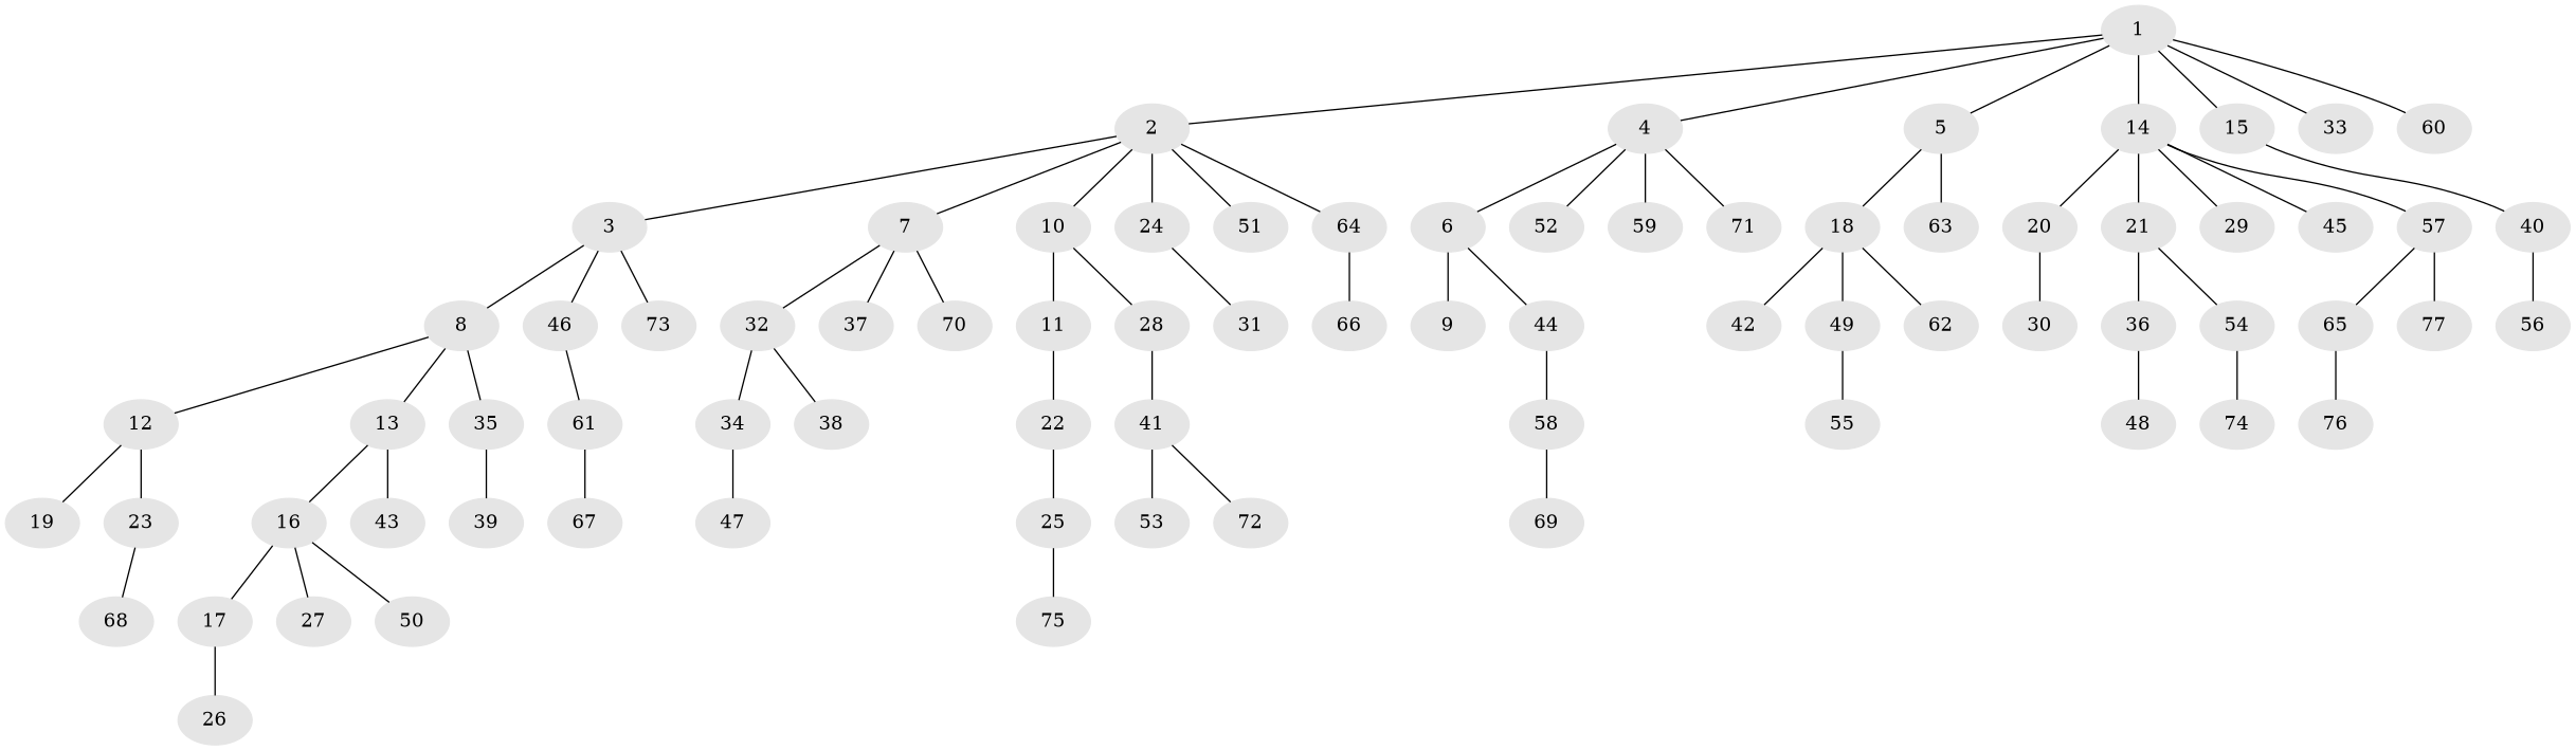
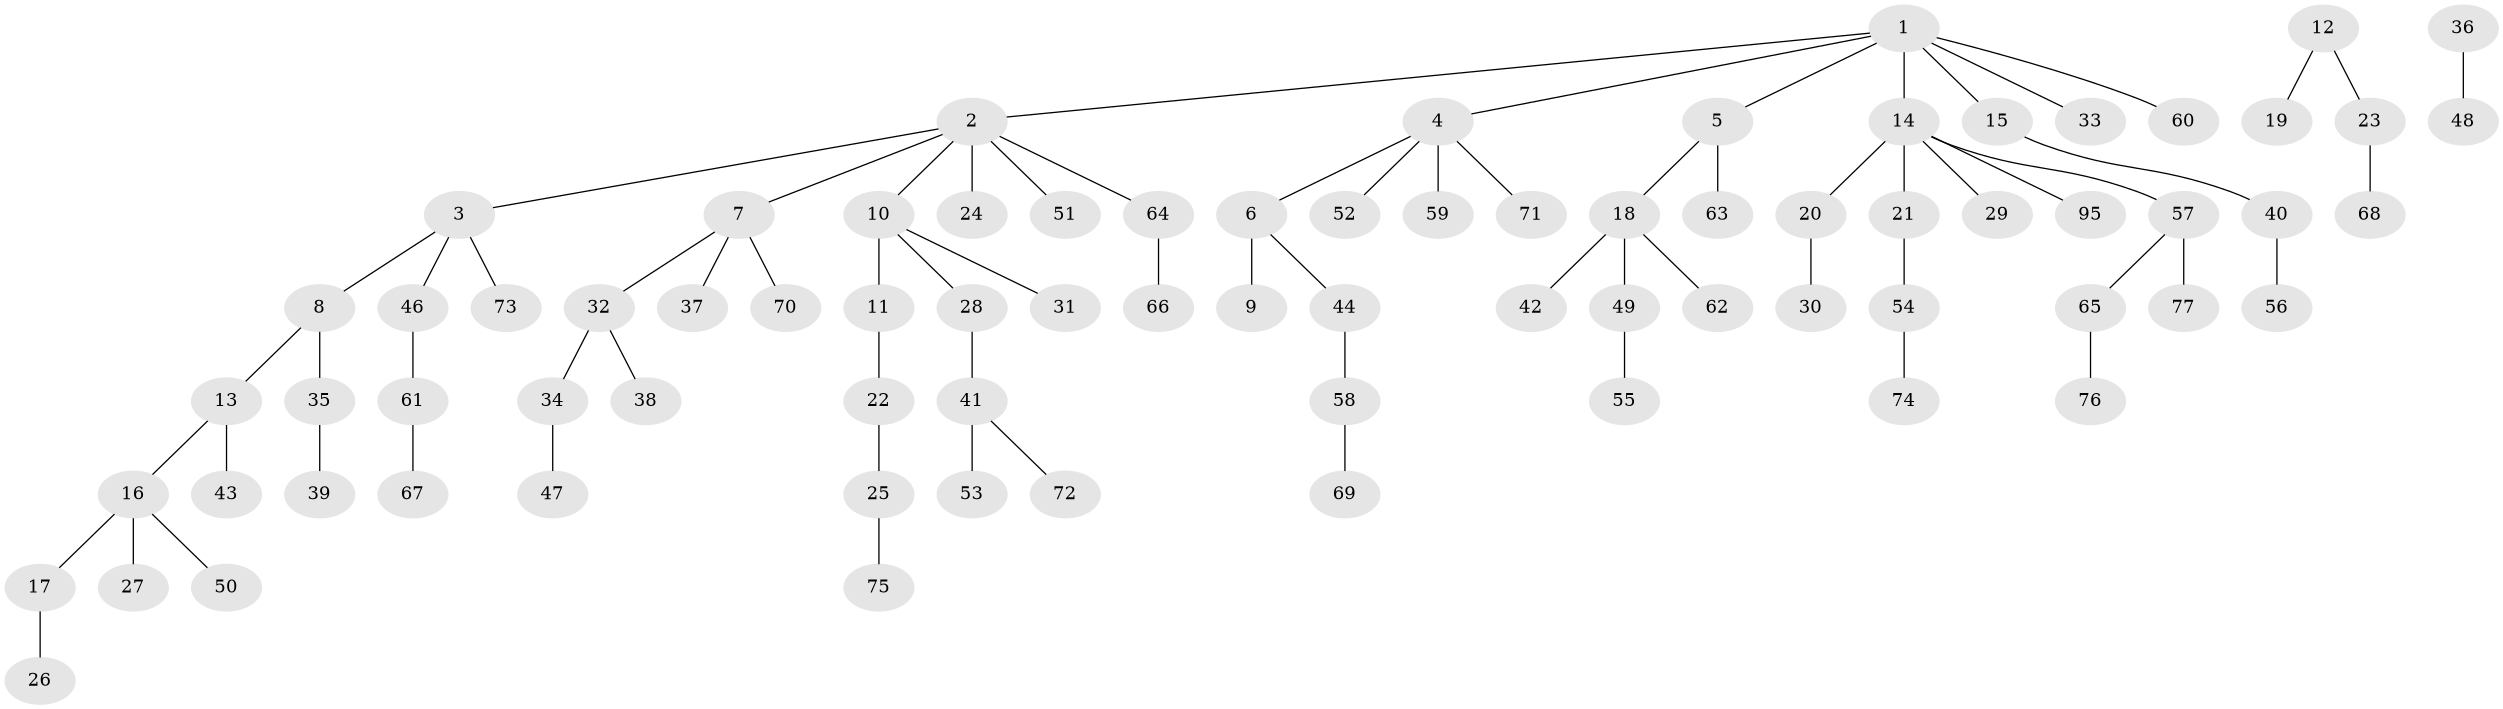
  graph {
    node [color=gray90 style=filled]
    1
    2
    4
    5
    14
    15
    33
    60
    3
    7
    10
    24
    51
    64
    6
    52
    59
    71
    18
    63
    20
    21
    29
-   45
+   45 [label=95]
    57
    40
    8
    46
    73
    32
    37
    70
    11
    28
    31
    66
    12
    13
    35
    61
    9
    44
    42
    49
    62
    58
    34
    38
    19
    23
    16
    43
    39
    22
    41
    25
    68
    17
    27
    50
    30
    36
    54
    65
    77
    56
    26
    55
    48
    74
    75
    53
    72
    47
    69
    67
    76
    1 -- 2
    1 -- 4
    1 -- 5
    1 -- 14
    1 -- 15
    1 -- 33
    1 -- 60
    2 -- 3
    2 -- 7
    2 -- 10
    2 -- 24
    2 -- 51
    2 -- 64
    4 -- 6
    4 -- 52
    4 -- 59
    4 -- 71
    5 -- 18
    5 -- 63
    14 -- 20
    14 -- 21
    14 -- 29
    14 -- 45
    14 -- 57
    15 -- 40
    3 -- 8
    3 -- 46
    3 -- 73
    7 -- 32
    7 -- 37
    7 -- 70
    10 -- 11
    10 -- 28
-   24 -- 31
+   10 -- 31
    64 -- 66
    6 -- 9
    6 -- 44
    18 -- 42
    18 -- 49
    18 -- 62
    20 -- 30
-   21 -- 36
    21 -- 54
    57 -- 65
    57 -- 77
    40 -- 56
-   8 -- 12
    8 -- 13
    8 -- 35
    46 -- 61
    32 -- 34
    32 -- 38
    11 -- 22
    28 -- 41
    12 -- 19
    12 -- 23
    13 -- 16
    13 -- 43
    35 -- 39
    61 -- 67
    44 -- 58
    49 -- 55
    58 -- 69
    34 -- 47
    23 -- 68
    16 -- 17
    16 -- 27
    16 -- 50
    22 -- 25
    41 -- 53
    41 -- 72
    25 -- 75
    17 -- 26
    36 -- 48
    54 -- 74
    65 -- 76
  }
